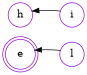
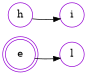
  digraph {
    rankdir=LR
    node [color=darkviolet shape=circle]
    e [shape=doublecircle]
    h
    i
    l
-   i -> h
-   l -> e
+   h -> i
+   e -> l
  }
